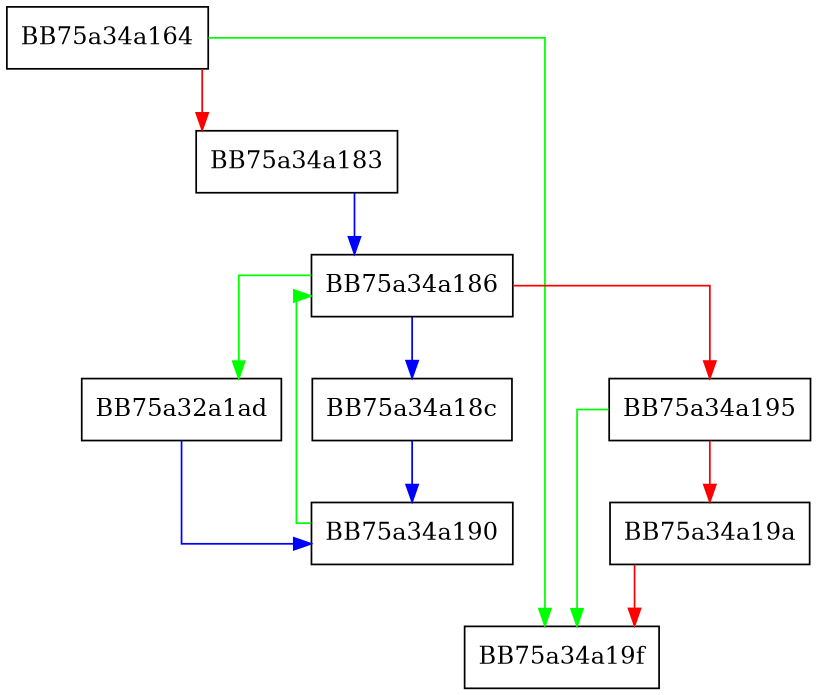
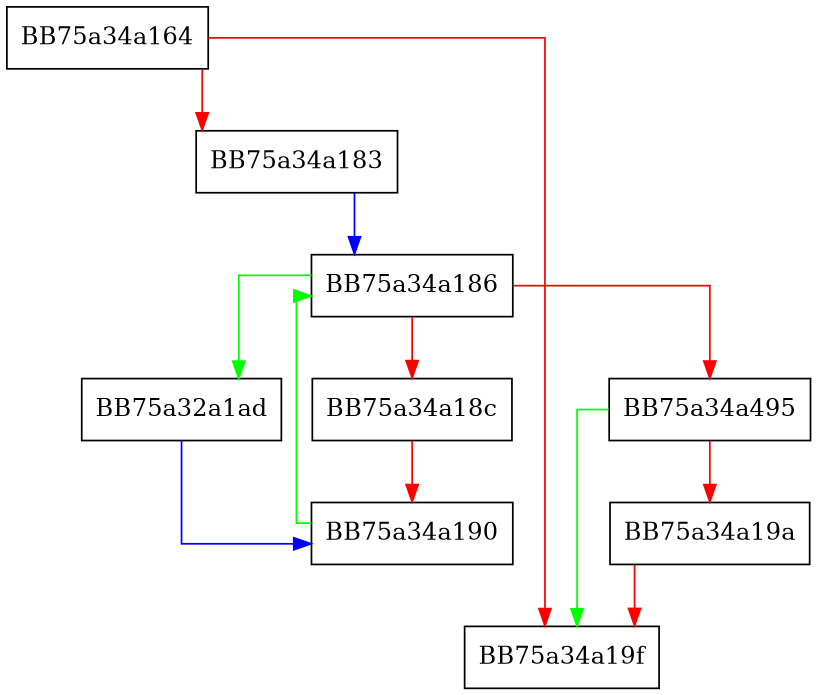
  digraph {
    splines=ortho
    node [shape=box]
    edge [color=red]
    BB75a34a164
    BB75a34a19f
    BB75a34a183
    BB75a34a186
    n5 [label=BB75a32a1ad]
    BB75a34a18c
-   BB75a34a195
+   BB75a34a195 [label=BB75a34a495]
    BB75a34a190
    BB75a34a19a
-   BB75a34a164 -> BB75a34a19f [color=green]
+   BB75a34a164 -> BB75a34a19f
    BB75a34a164 -> BB75a34a183
    BB75a34a183 -> BB75a34a186 [color=blue]
    BB75a34a186 -> n5 [color=green]
-   BB75a34a186 -> BB75a34a18c [color=blue]
+   BB75a34a186 -> BB75a34a18c
    BB75a34a186 -> BB75a34a195
    n5 -> BB75a34a190 [color=blue]
-   BB75a34a18c -> BB75a34a190 [color=blue]
+   BB75a34a18c -> BB75a34a190
    BB75a34a195 -> BB75a34a19f [color=green]
    BB75a34a195 -> BB75a34a19a
    BB75a34a190 -> BB75a34a186 [color=green]
    BB75a34a19a -> BB75a34a19f
  }
